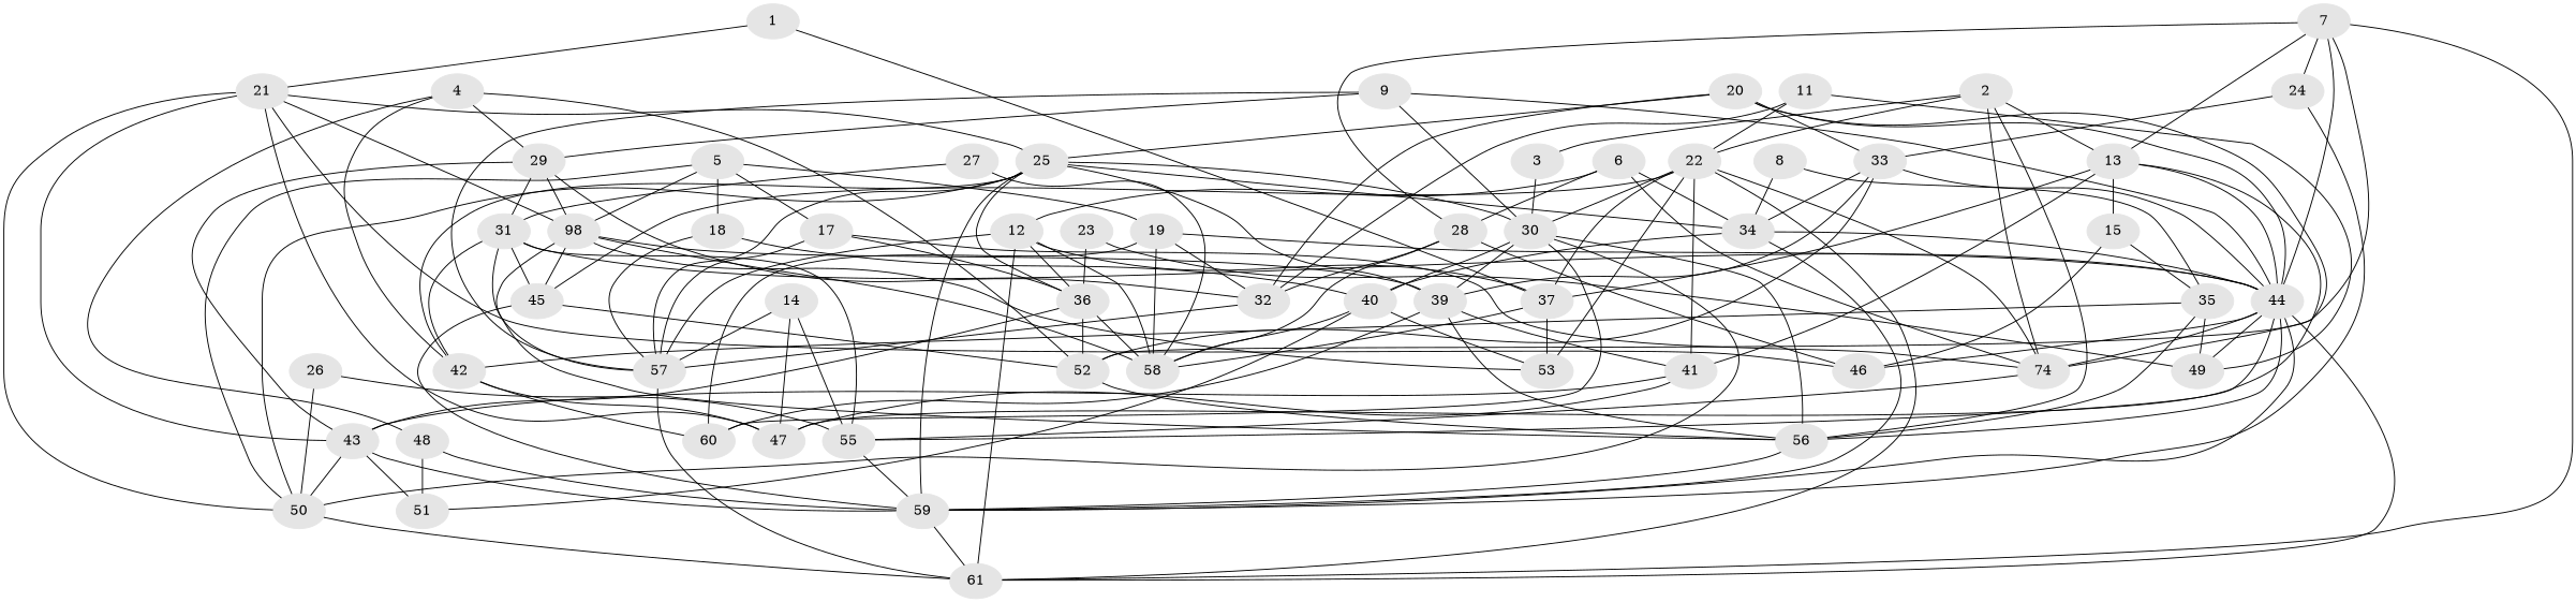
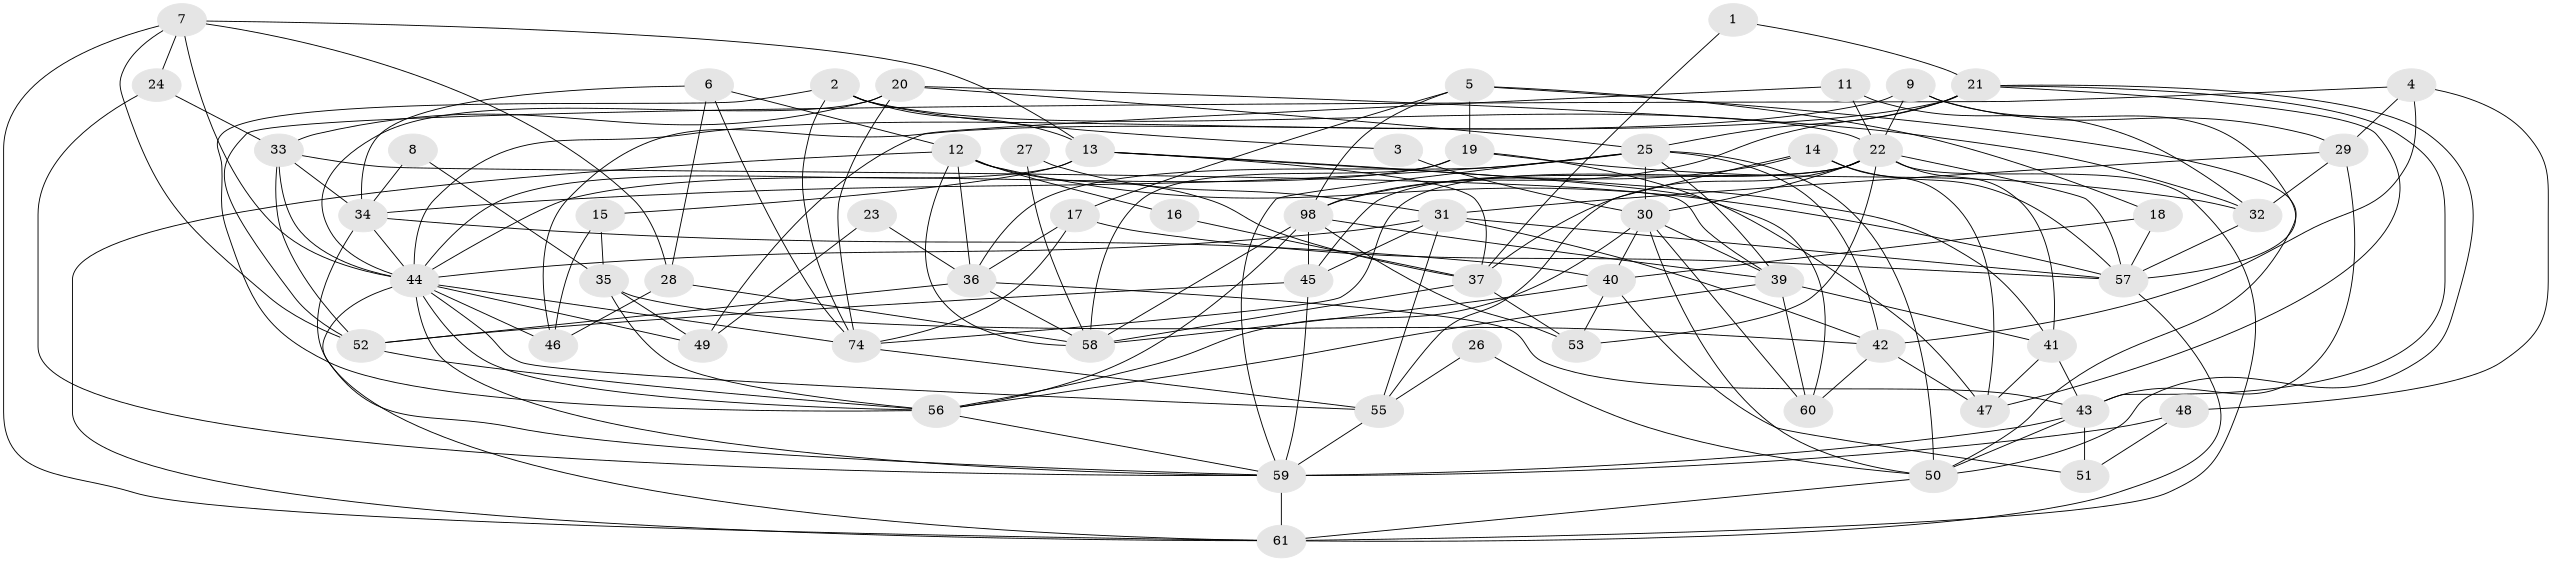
  graph {
    node [color=gray90 style=filled]
    edge [weight=1.0]
    1
    21
    37
    n4 [label=98]
    50
    25
    47
    46
    43
    58
    53
    2
    3
    13
    22
    n16 [label=74]
    56
    30
    44
    15
    41
    61
    45
    55
    59
    40
    60
    39
    4
    29
    42
    48
    52
    32
    31
    51
    5
    17
    18
    19
    57
    36
    6
    12
    28
    34
+   16
    7
    24
    33
    49
    8
    35
    9
    11
    14
    20
    23
    26
    27
    1 -- 21
    1 -- 37
    21 -- n4
    21 -- 50
    21 -- 25
    21 -- 47
    21 -- 46
    21 -- 43
    37 -- 58
    37 -- 53 [weight=2.0]
    n4 -- 58
    n4 -- 53
    n4 -- 56
    n4 -- 45
    n4 -- 39
    50 -- 61
    25 -- 50
    25 -- 30
    25 -- 59
    25 -- 39
    25 -- 42
-   25 -- 57
+   22 -- 57
    25 -- 36
    25 -- 34
    43 -- 50
    43 -- 59
    43 -- 51
    2 -- 3
    2 -- 13
    2 -- 22
    2 -- n16
    2 -- 56
    3 -- 30
    13 -- 37
    13 -- 47
    13 -- 44
    13 -- 15
    13 -- 41
    22 -- 37
    22 -- 53
    22 -- n16
    22 -- 30
    22 -- 41
    22 -- 61
    22 -- 45
    n16 -- 55
    56 -- 59
    30 -- 50
    30 -- 56
    30 -- 40
    30 -- 60
    30 -- 39 [weight=2.0]
    44 -- 46
    44 -- n16
    44 -- 56
    44 -- 61
    44 -- 55
    44 -- 59
    44 -- 49
    15 -- 46
    15 -- 35
    41 -- 47
    41 -- 43
    45 -- 59
    45 -- 52
    55 -- 59
    59 -- 61
    40 -- 58
    40 -- 53
    40 -- 51
    39 -- 56
    39 -- 41
    39 -- 60
    4 -- 29
    4 -- 42
    4 -- 48
    4 -- 52
    29 -- 43
    29 -- 32
    29 -- 31
    42 -- 47
    42 -- 60
    48 -- 59
    48 -- 51
    52 -- 56
    32 -- 57
    31 -- 44
    31 -- 45
    31 -- 55
    31 -- 42
    31 -- 57
    5 -- n4
    5 -- 50
    5 -- 17
    5 -- 18
    5 -- 19
    17 -- n16
    17 -- 57
    17 -- 36
    18 -- 40
    18 -- 57
    19 -- 58
    19 -- 44
    19 -- 60
    19 -- 32
    57 -- 61
    36 -- 43
    36 -- 58
    36 -- 52
    6 -- n16
    6 -- 12
    6 -- 28
    6 -- 34
    12 -- 37
    12 -- 58
    12 -- 61
    12 -- 57
    12 -- 36
+   12 -- 16
    28 -- 46
    28 -- 58
-   28 -- 32
    34 -- 44
    34 -- 59
    34 -- 40
+   16 -- 37
    7 -- 13
    7 -- 44
    7 -- 61
    7 -- 52
    7 -- 28
    7 -- 24
    24 -- 59
    24 -- 33
    33 -- 44
    33 -- 39
    33 -- 52
    33 -- 34
    8 -- 34
    8 -- 35
    35 -- 56
    35 -- 42
    35 -- 49
-   9 -- 30
+   9 -- 22
    9 -- 44
    9 -- 29
    9 -- 57
    11 -- 22
    11 -- 32
    11 -- 49
-   29 -- n4
+   14 -- n4
    14 -- 47
    14 -- 55
    14 -- 57 [weight=2.0]
    20 -- 25
    20 -- n16
    20 -- 44
    20 -- 32
    20 -- 33
    23 -- 36
    23 -- 49
    26 -- 50
    26 -- 55
    27 -- 58
    27 -- 31
  }
